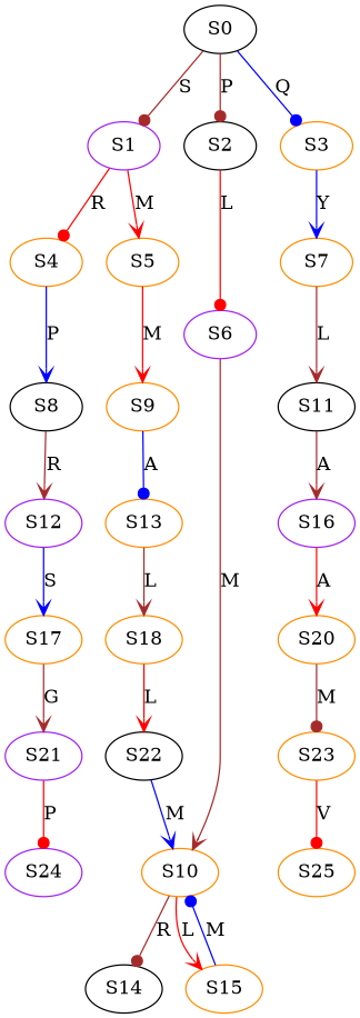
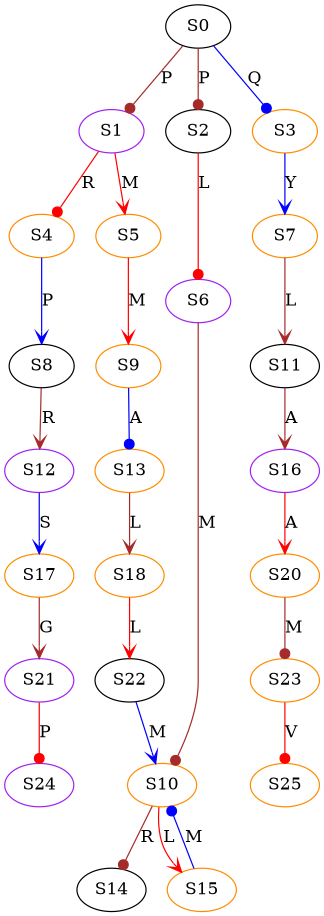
  strict digraph {
    fontname="DejaVu Serif"
    node [color=darkorange fontname="DejaVu Serif"]
    edge [arrowhead=vee color=brown fontname="DejaVu Serif"]
    S0 [color=black]
    S1 [color=purple]
    S2 [color=black]
    S3
    S4
    S5
    S6 [color=purple]
    S7
    S8 [color=black]
    S9
    S10
    S11 [color=black]
    S12 [color=purple]
    S13
    S14 [color=black]
    S15
    S16 [color=purple]
    S17
    S18
    S20
    S21 [color=purple]
    S22 [color=black]
    S23
    S24 [color=purple]
    S25
-   S0 -> S1 [arrowhead=dot label=S]
+   S0 -> S1 [arrowhead=dot label=P]
    S0 -> S2 [arrowhead=dot label=P]
    S0 -> S3 [arrowhead=dot color=blue label=Q]
    S1 -> S4 [arrowhead=dot color=red label=R]
    S1 -> S5 [color=red label=M]
    S2 -> S6 [arrowhead=dot color=red label=L]
    S3 -> S7 [color=blue label=Y]
    S4 -> S8 [color=blue label=P]
    S5 -> S9 [color=red label=M]
-   S6 -> S10 [label=M]
+   S6 -> S10 [arrowhead=dot label=M]
    S7 -> S11 [label=L]
    S8 -> S12 [label=R]
    S9 -> S13 [arrowhead=dot color=blue label=A]
    S10 -> S14 [arrowhead=dot label=R]
    S10 -> S15 [color=red label=L]
    S11 -> S16 [label=A]
    S12 -> S17 [color=blue label=S]
    S13 -> S18 [label=L]
    S15 -> S10 [arrowhead=dot color=blue label=M]
    S16 -> S20 [color=red label=A]
    S17 -> S21 [label=G]
    S18 -> S22 [color=red label=L]
    S20 -> S23 [arrowhead=dot label=M]
    S21 -> S24 [arrowhead=dot color=red label=P]
    S22 -> S10 [color=blue label=M]
    S23 -> S25 [arrowhead=dot color=red label=V]
  }
